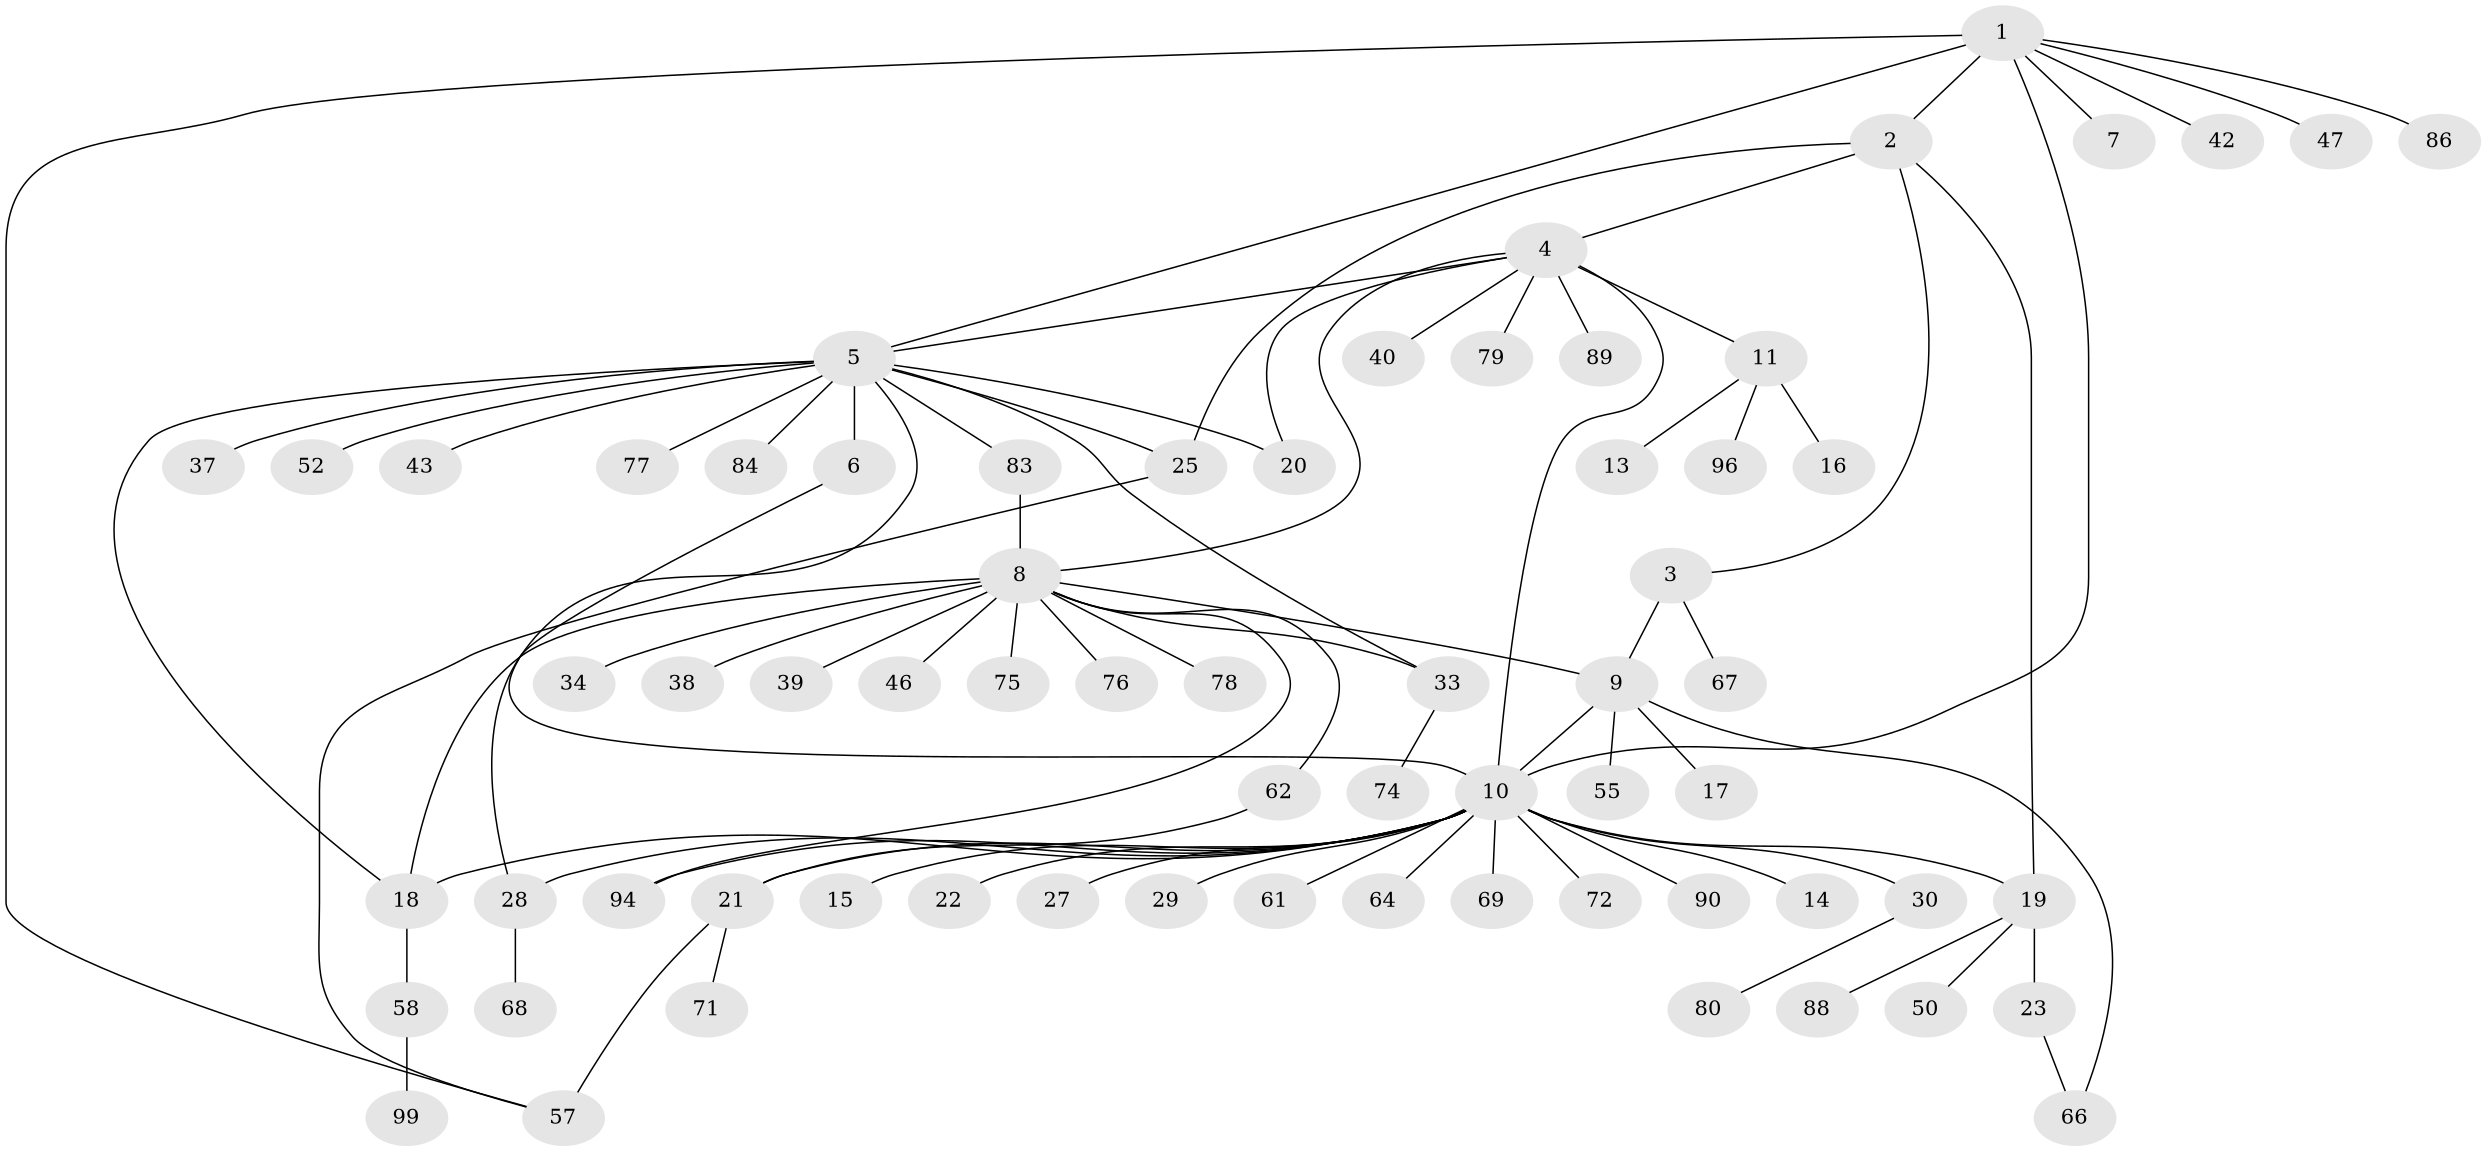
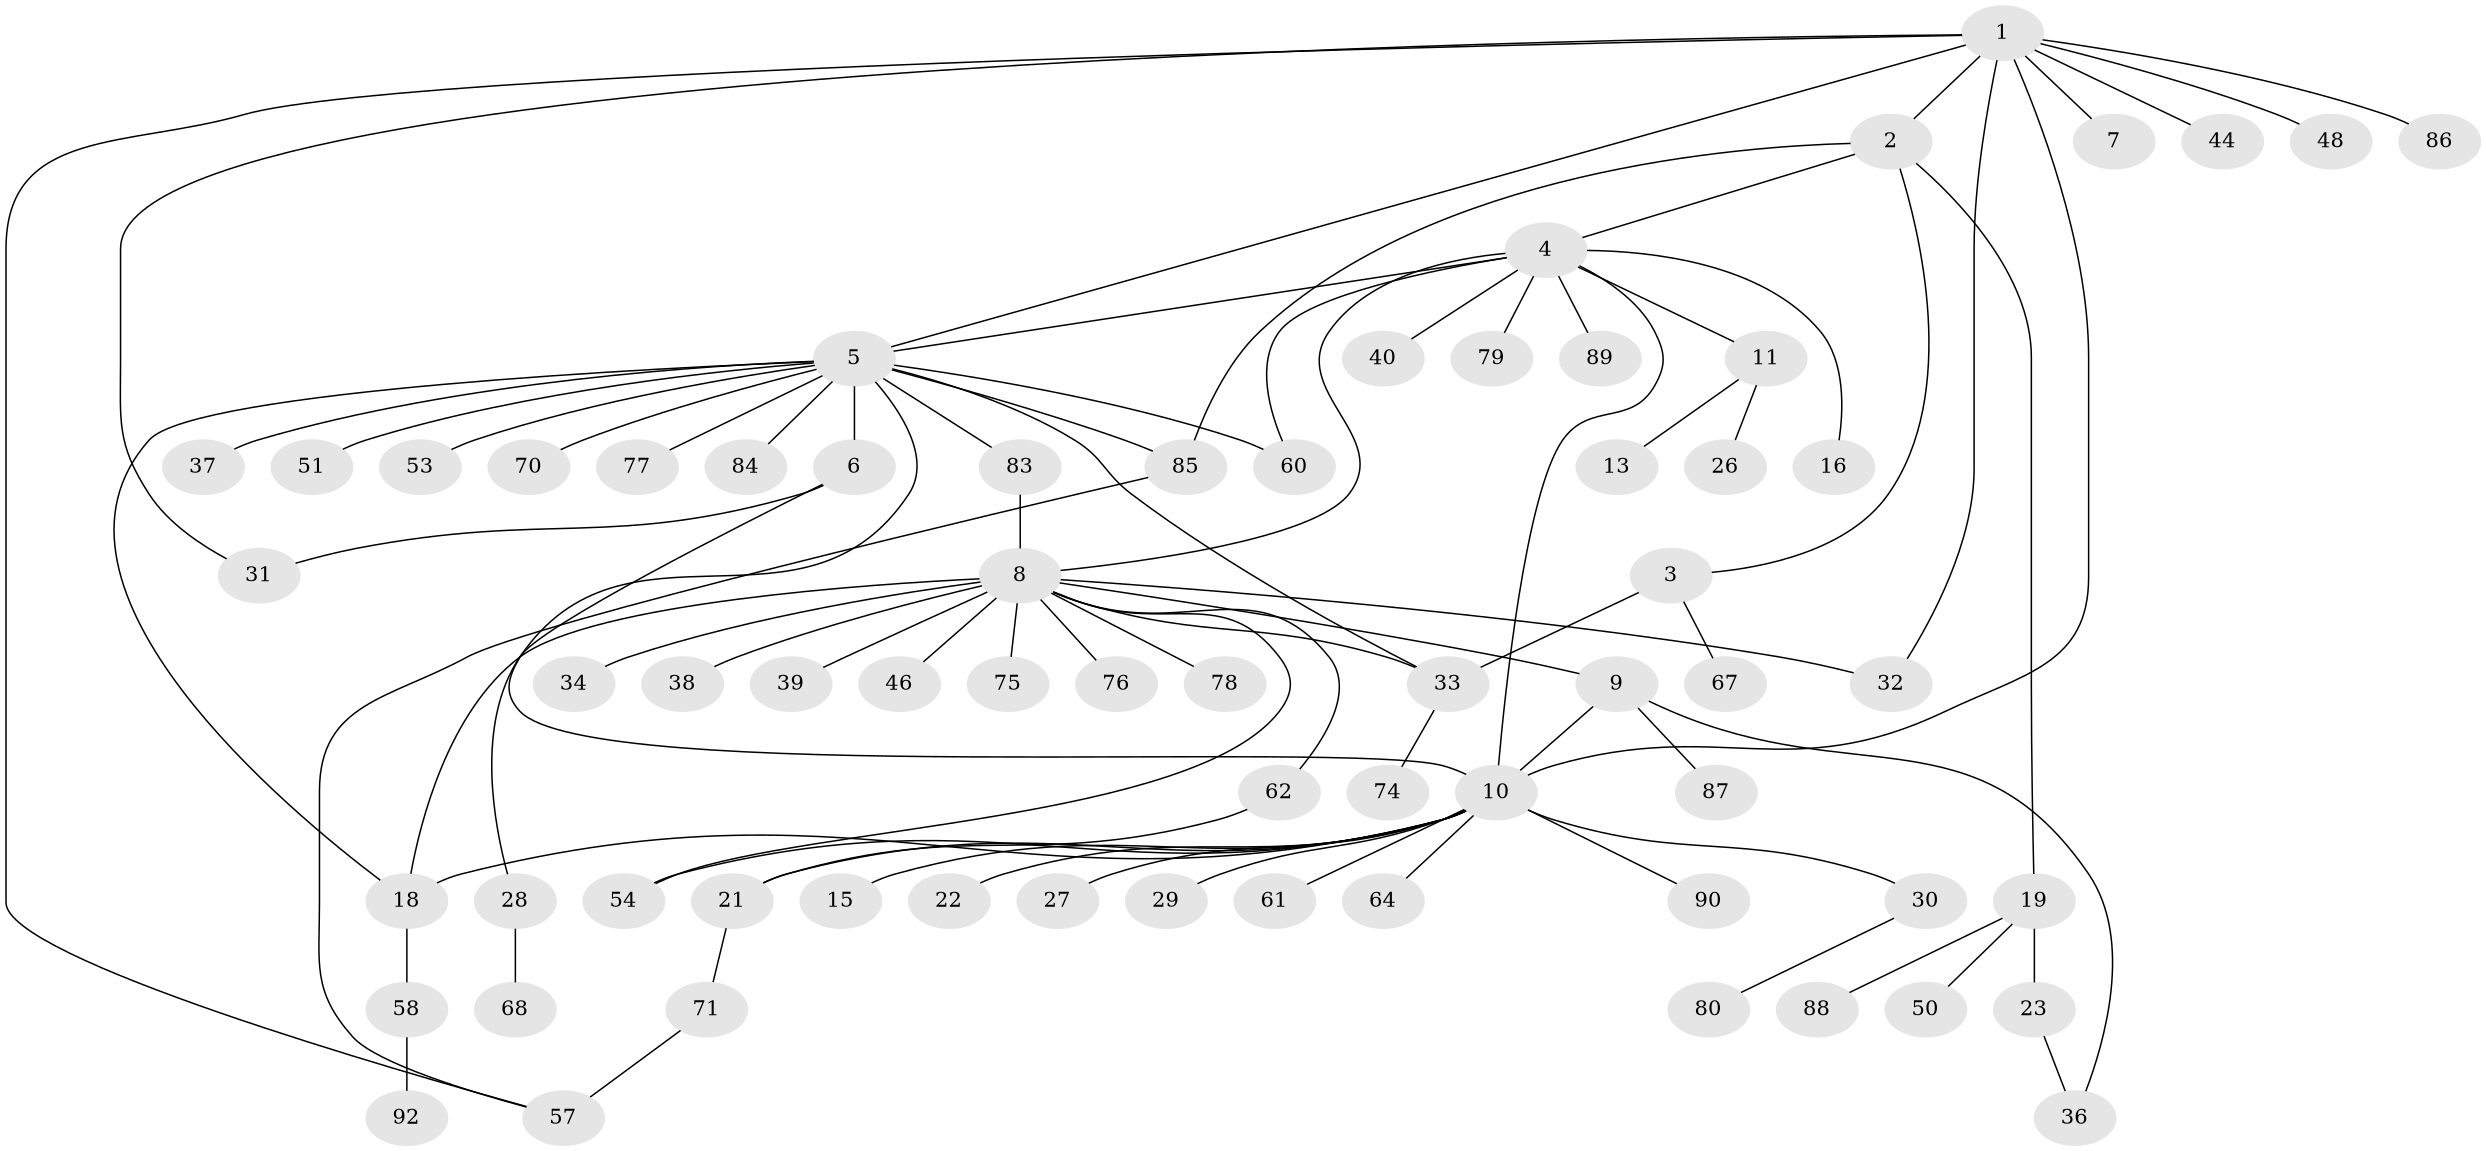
  graph {
    node [color=gray90 style=filled]
    1 [super="+56"]
    2 [super="+35"]
    5 [super="+66"]
    7
    10 [super="+12"]
-   44 [label=42]
-   48 [label=47]
+   31
+   32
+   44
+   48
    57 [super="+82"]
    86
    3 [super="+52"]
    4 [super="+47"]
    19 [super="+43"]
-   25
+   25 [label=85]
    33 [super="+45"]
-   20
+   20 [label=60]
    6
    18 [super="+91"]
    28
    37
-   51 [super="+73" label=52]
-   53 [label=43]
+   51 [super="+73"]
+   53
+   70
    77
    83
    84
-   54 [label=94]
-   14
+   54
    15
    21 [super="+42"]
    22
    27
    29
    30
    61
    64 [super="+65"]
-   69
-   72
    90
    67
    8 [super="+24"]
    11 [super="+85"]
    40
    79
    89
    23 [super="+63"]
    50 [super="+59"]
    88
    74
    9 [super="+81"]
    34
    38
    39 [super="+41"]
    46
    62
    75
    76
    78
    13
    16
-   26 [label=96]
+   26
    58
    68
-   17 [super="+60"]
-   36 [super="+87" label=66]
-   55
+   17 [super="+60" label=87]
+   36 [super="+87"]
    71
    80
-   92 [label=99]
+   92
    1 -- 2
    1 -- 5
    1 -- 7
    1 -- 10
+   1 -- 31
+   1 -- 32
    1 -- 44
    1 -- 48
    1 -- 57
    1 -- 86
    2 -- 3
    2 -- 4
    2 -- 19
    2 -- 25
    5 -- 25
    5 -- 33
    5 -- 20
    5 -- 6
    5 -- 18
    5 -- 28
    5 -- 37
    5 -- 51
    5 -- 53
+   5 -- 70
    5 -- 77
    5 -- 83
    5 -- 84
-   10 -- 19
    10 -- 18
-   10 -- 28
    10 -- 54
-   10 -- 14
    10 -- 15
    10 -- 21
    10 -- 22
    10 -- 27
    10 -- 29
    10 -- 30
    10 -- 61
    10 -- 64
-   10 -- 69
-   10 -- 72
    10 -- 90
-   3 -- 9
+   3 -- 33
    3 -- 67
    4 -- 5
    4 -- 10
    4 -- 20
    4 -- 8
    4 -- 11
    4 -- 40
    4 -- 79
    4 -- 89
    19 -- 23
    19 -- 50
    19 -- 88
    25 -- 57
    33 -- 74
    6 -- 10
+   6 -- 31
    18 -- 58
    28 -- 68
    83 -- 8
-   21 -- 57
+   71 -- 57
    21 -- 71
    30 -- 80
+   8 -- 32
    8 -- 33
    8 -- 18
    8 -- 54
    8 -- 9
    8 -- 34
    8 -- 38
    8 -- 39
    8 -- 46
    8 -- 62
    8 -- 75
    8 -- 76
    8 -- 78
    11 -- 13
-   11 -- 16
+   4 -- 16
    11 -- 26
    23 -- 36
    9 -- 10
    9 -- 17
    9 -- 36
-   9 -- 55
    62 -- 21
    58 -- 92
  }
